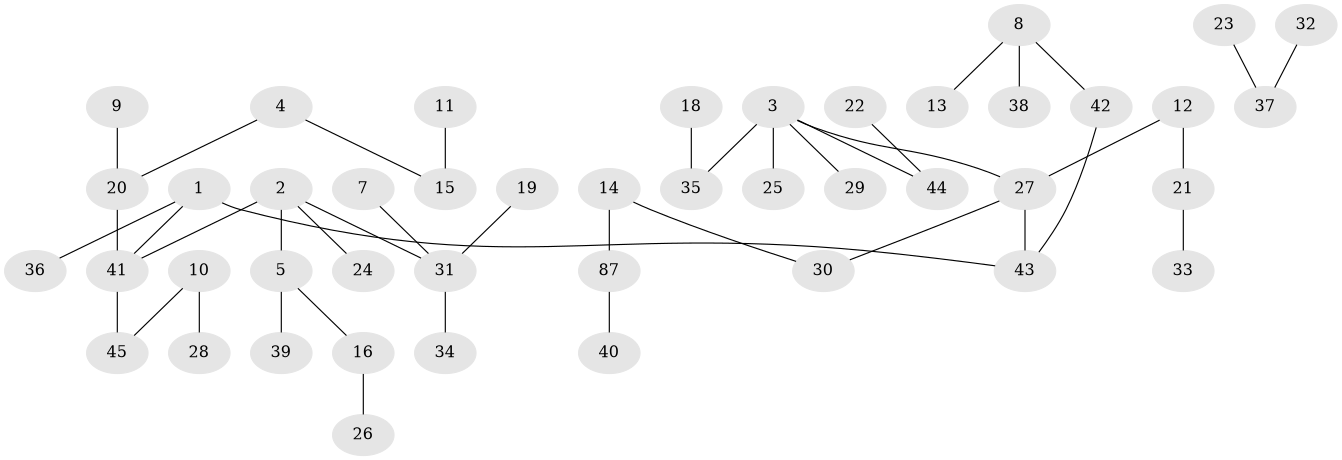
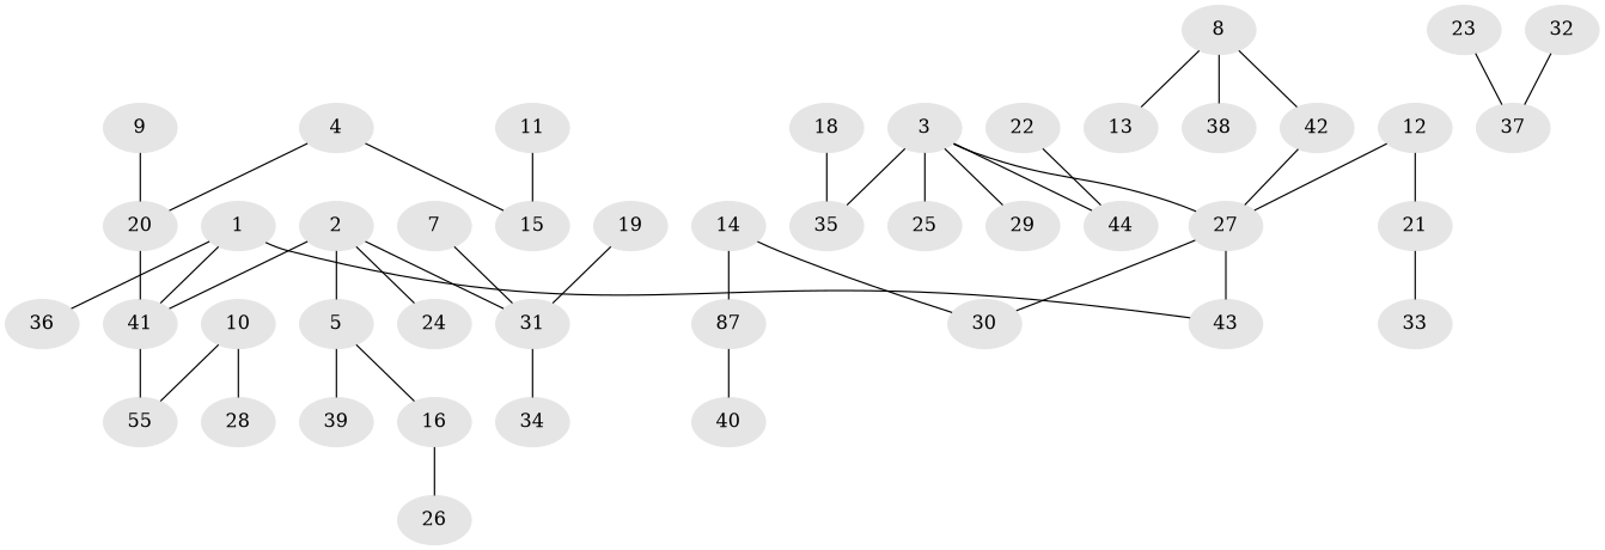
  graph {
    node [color=gray90 style=filled]
    edge [weight=1.0]
    1
    36
    41
    43
-   45
+   45 [label=55]
    2
    5
    24
    31
    16
    39
    34
    3
    25
    27
    29
    35
    44
    30
    4
    15
    20
    26
    7
    8
    13
    38
    42
    9
    10
    28
    11
    12
    21
    33
    n36 [label=87]
    14
    40
    18
    19
    22
    23
    37
    32
    1 -- 36
    1 -- 41
    1 -- 43
    41 -- 45
    2 -- 41
    2 -- 5
    2 -- 24
    2 -- 31
    5 -- 16
    5 -- 39
    31 -- 34
    16 -- 26
    3 -- 25
    3 -- 27
    3 -- 29
    3 -- 35
    3 -- 44
    27 -- 43
    27 -- 30
    4 -- 15
    4 -- 20
    20 -- 41
    7 -- 31
    8 -- 13
    8 -- 38
    8 -- 42
-   42 -- 43
+   42 -- 27
    9 -- 20
    10 -- 45
    10 -- 28
    11 -- 15
    12 -- 27
    12 -- 21
    21 -- 33
    n36 -- 40
    14 -- 30
    14 -- n36
    18 -- 35
    19 -- 31
    22 -- 44
    23 -- 37
    32 -- 37
  }
